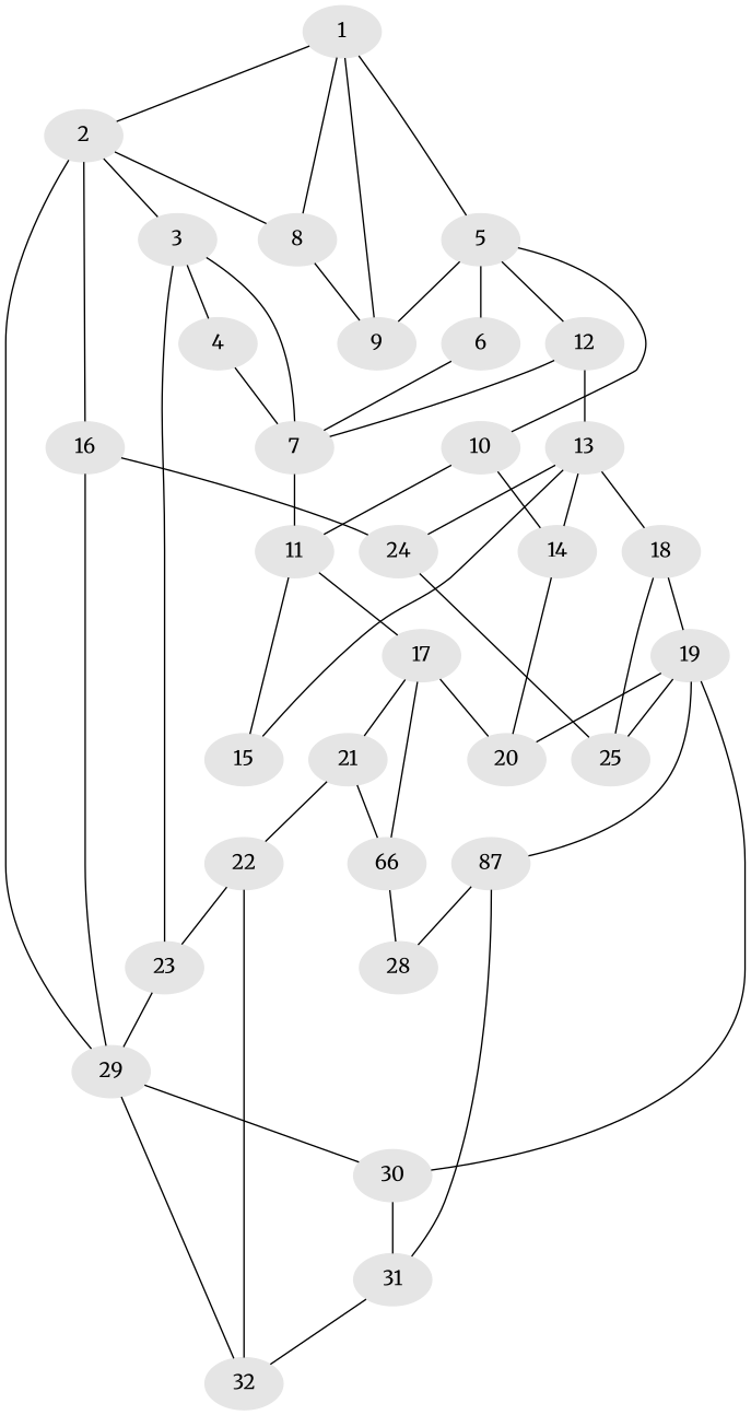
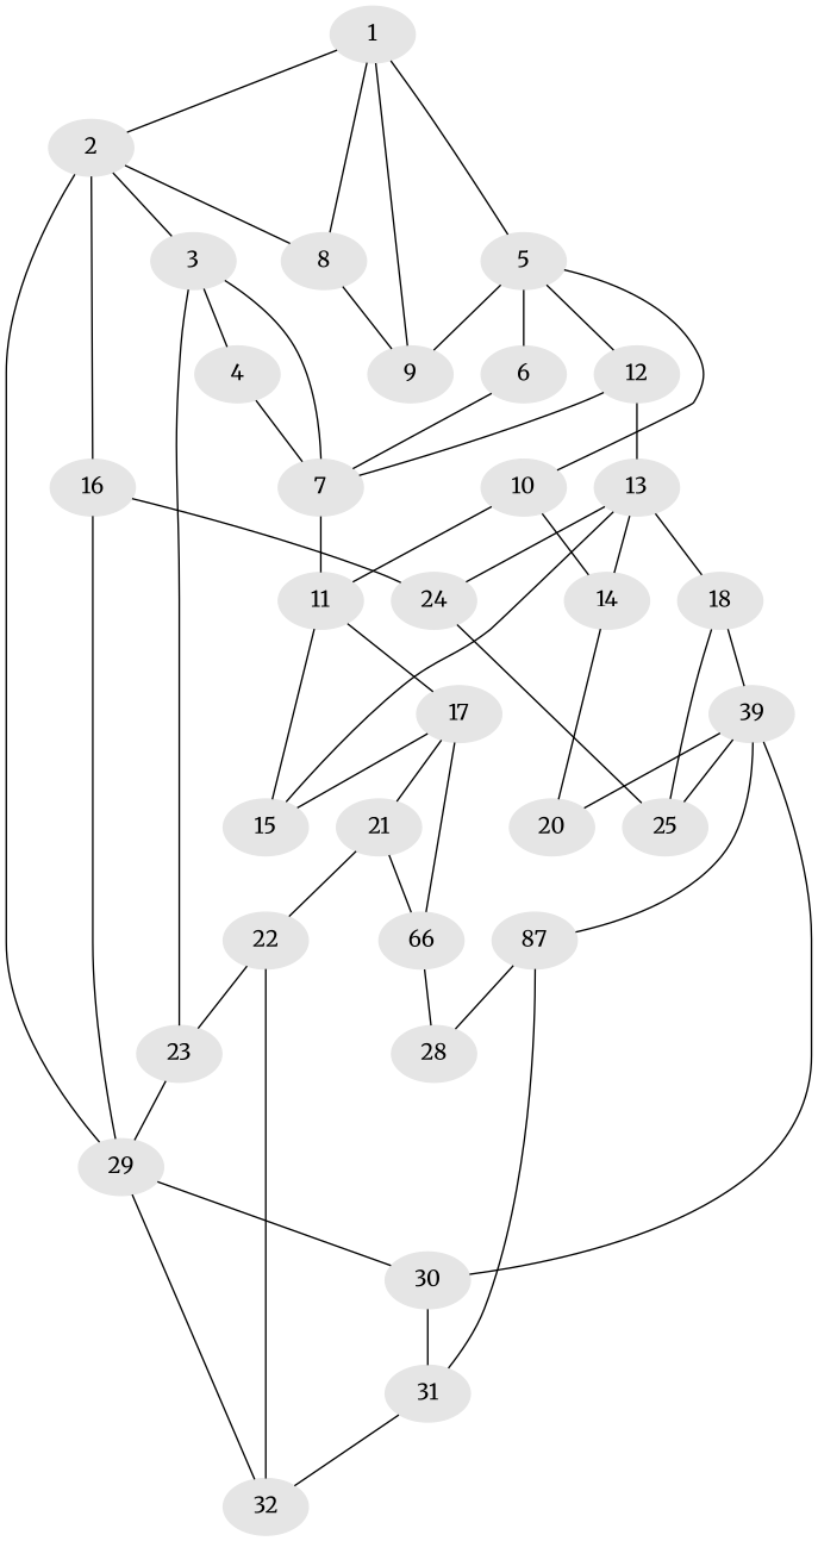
  graph {
    fontname=Merriweather
    node [color=gray90 fontname=Merriweather style=filled]
    edge [fontname=Merriweather weight=1.0]
    1
    2
    5
    8
    9
    3
    16
    29
    6
    10
    12
    4
    7
    23
    24
    30
    32
    11
    14
    13
    15
    17
    20
    21
    n25 [label=66]
    18
-   19
+   19 [label=39]
    25
    22
    28
    n31 [label=87]
    31
    1 -- 2
    1 -- 5
    1 -- 8
    1 -- 9
    2 -- 8
    2 -- 3
    2 -- 16 [weight=2.0]
    2 -- 29 [weight=2.0]
    5 -- 9
    5 -- 6 [weight=2.0]
    5 -- 10
    5 -- 12
    8 -- 9
    3 -- 4
    3 -- 7
    3 -- 23
    16 -- 29
    16 -- 24
    29 -- 30
    29 -- 32
    6 -- 7
    10 -- 11
    10 -- 14
    12 -- 7
    12 -- 13 [weight=2.0]
    4 -- 7
    7 -- 11 [weight=2.0]
    23 -- 29
    24 -- 25
    30 -- 31
    11 -- 15
    11 -- 17 [weight=2.0]
    14 -- 20
    13 -- 24
    13 -- 14
    13 -- 15
    13 -- 18
-   17 -- 20 [weight=2.0]
+   17 -- 15 [weight=2.0]
    17 -- 21
    17 -- n25
    21 -- n25
    21 -- 22
    n25 -- 28
    18 -- 19
    18 -- 25
    19 -- 30
    19 -- 20 [weight=2.0]
    19 -- 25
    19 -- n31
    22 -- 23 [weight=2.0]
    22 -- 32
    n31 -- 28
    n31 -- 31
    31 -- 32
  }
